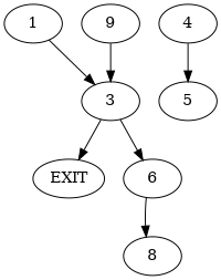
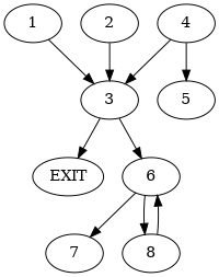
  digraph {
    1
    3
    n3 [label=EXIT]
-   2 [label=9]
+   2
    6
    4
    5
+   7
    8
    1 -> 3
    3 -> n3
    3 -> 6
    2 -> 3
+   6 -> 7
    6 -> 8
+   4 -> 3
    4 -> 5
+   8 -> 6
  }
